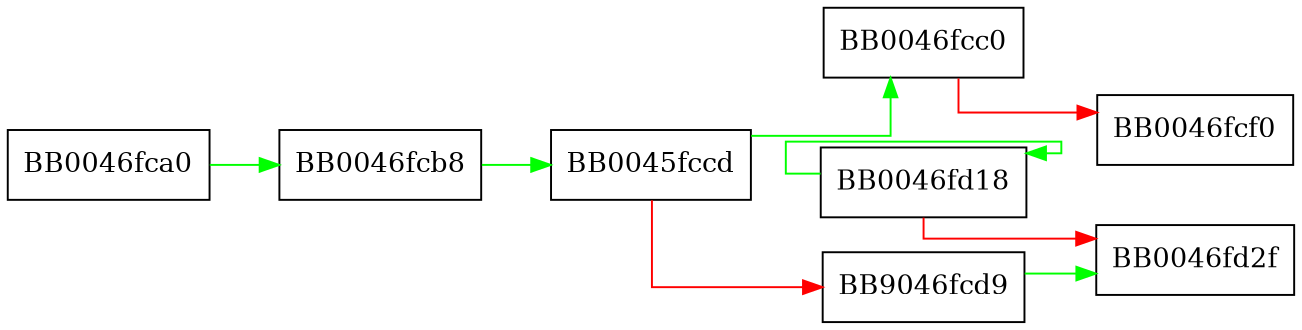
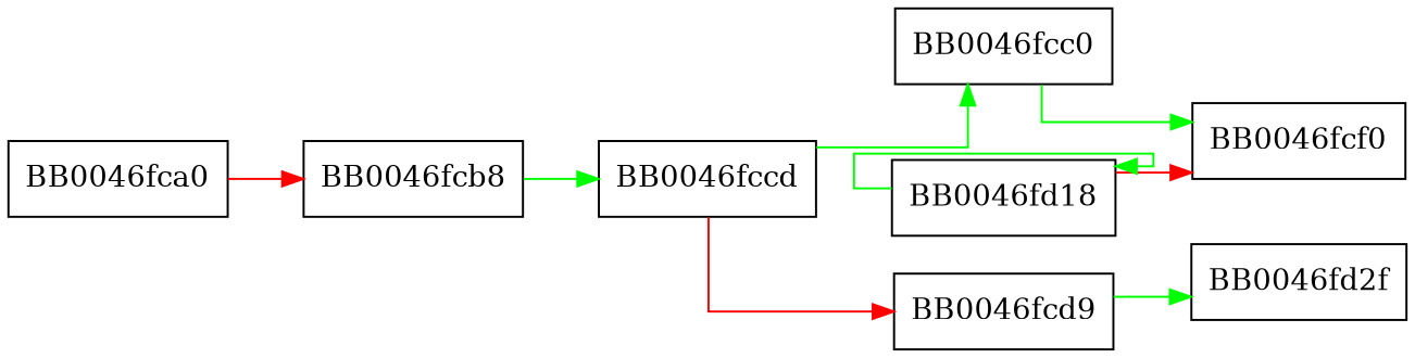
  digraph {
    rankdir=LR
    splines=ortho
    node [shape=box]
    edge [color=green]
    BB0046fca0
    BB0046fcb8
-   BB0046fccd [label=BB0045fccd]
+   BB0046fccd
    BB0046fcc0
-   BB0046fcd9 [label=BB9046fcd9]
+   BB0046fcd9
    BB0046fcf0
    BB0046fd2f
    BB0046fd18
-   BB0046fca0 -> BB0046fcb8
+   BB0046fca0 -> BB0046fcb8 [color=red]
    BB0046fcb8 -> BB0046fccd
    BB0046fccd -> BB0046fcc0
    BB0046fccd -> BB0046fcd9 [color=red]
-   BB0046fcc0 -> BB0046fcf0 [color=red]
+   BB0046fcc0 -> BB0046fcf0
    BB0046fcd9 -> BB0046fd2f
-   BB0046fd18 -> BB0046fd2f [color=red]
+   BB0046fd18 -> BB0046fcf0 [color=red]
    BB0046fd18 -> BB0046fd18
  }
